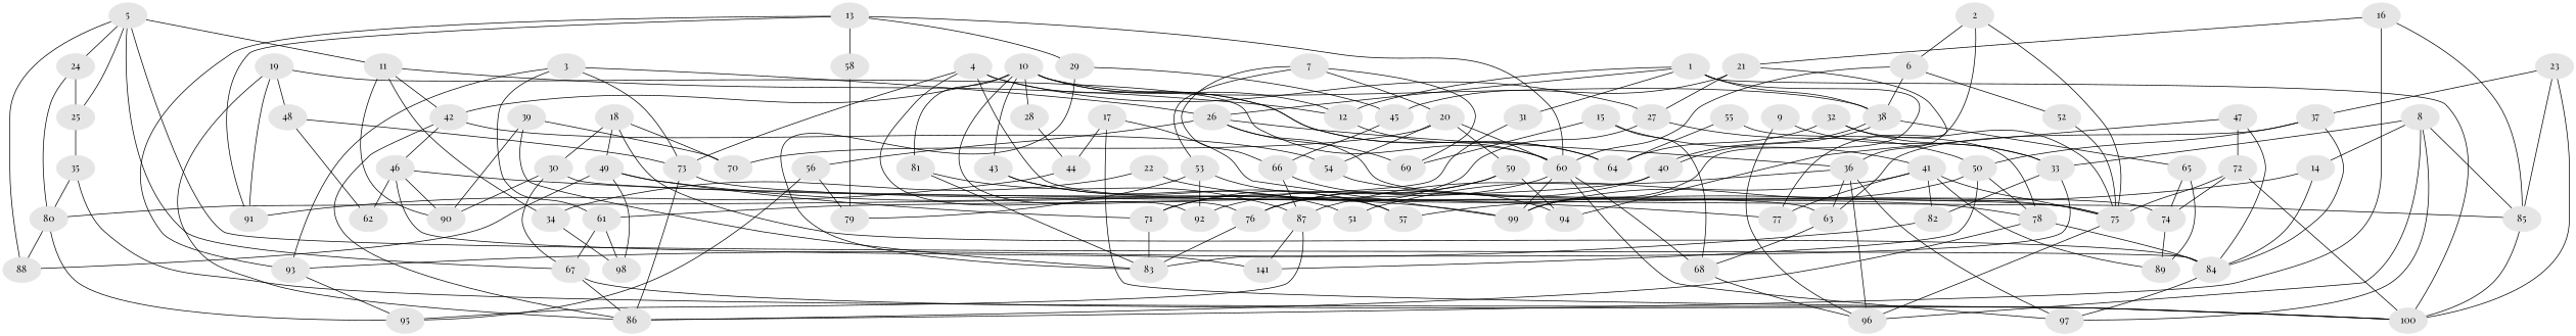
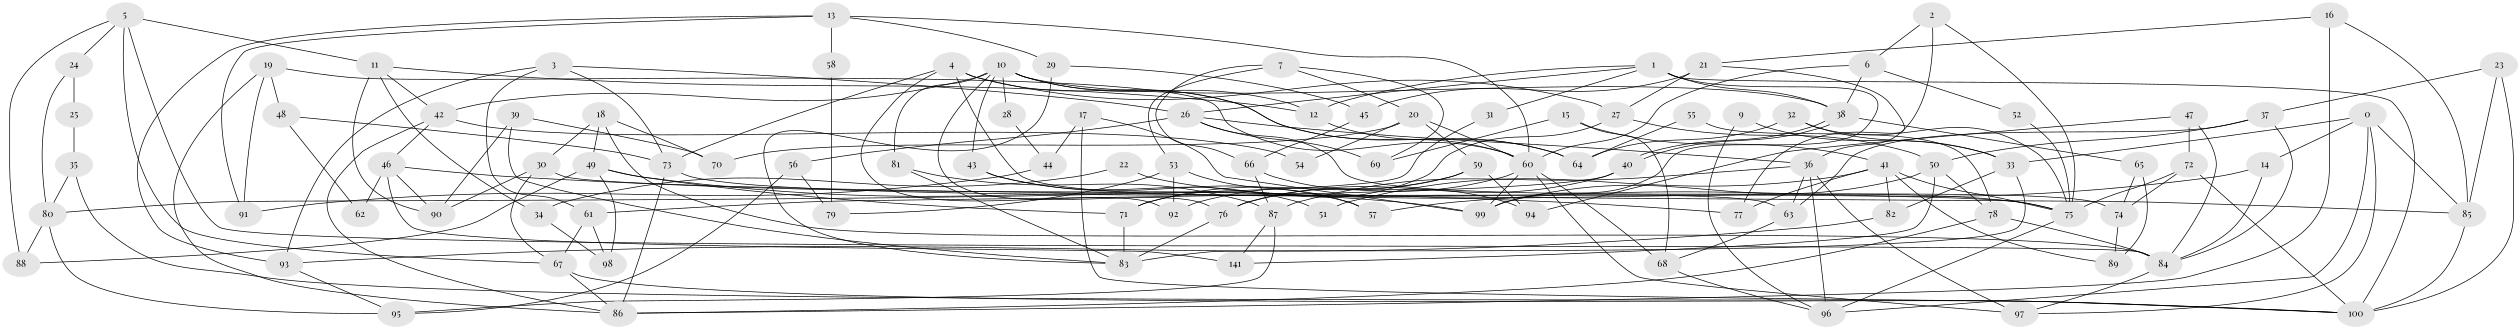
  graph {
    fontname="Playfair Display"
    node [color=gray90 fontname="Playfair Display" style=filled]
    edge [fontname="Playfair Display"]
    1
    12
    26
    31
    38
    99
    100
    64
    36
    69
    56
    74
    80
    40
    65
    2
    6
    75
    52
    60
    63
    96
    97
    87
    3
    61
    73
    93
    67
    98
    86
    95
    4
    27
    92
    50
    71
    68
    5
    11
    24
    25
    84
    88
    42
    34
    90
    35
    7
    20
    53
    66
    70
    54
    59
    57
    79
    94
-   8
+   8 [label=0]
    14
    33
    85
    83
    82
    9
    10
    28
    43
    76
    81
    44
    46
    51
    13
    29
    58
    91
    45
    15
    41
    77
    89
    16
    21
    17
    18
    30
    49
    19
    48
    62
    78
    22
    23
    37
    n96 [label=141]
    32
    39
    47
    72
    55
    1 -- 12
    1 -- 26
    1 -- 31
    1 -- 38
    1 -- 99
    1 -- 100
    12 -- 64
    26 -- 36
    26 -- 69
    26 -- 56
    26 -- 74
    31 -- 80
    38 -- 40
    38 -- 40
    38 -- 65
    36 -- 63
    36 -- 96
    36 -- 97
    36 -- 87
    56 -- 95
    56 -- 79
    74 -- 89
    80 -- 95
    80 -- 88
    40 -- 61
    40 -- 76
    65 -- 74
    65 -- 89
    2 -- 36
    2 -- 6
    2 -- 75
    6 -- 38
    6 -- 52
    6 -- 60
    75 -- 96
    52 -- 75
    60 -- 99
    60 -- 97
    60 -- 92
    60 -- 68
    63 -- 68
    87 -- 95
    87 -- n96
    3 -- 26
    3 -- 61
    3 -- 73
    3 -- 93
    61 -- 67
    61 -- 98
    73 -- 75
    73 -- 86
    93 -- 95
    67 -- 100
    67 -- 86
    4 -- 64
    4 -- 63
    4 -- 73
    4 -- 27
    4 -- 92
    27 -- 50
    27 -- 71
    50 -- 99
    50 -- 78
    50 -- n96
    71 -- 83
    68 -- 96
    5 -- 67
    5 -- 11
    5 -- 24
-   5 -- 25
    5 -- 84
    5 -- 88
    11 -- 12
    11 -- 42
    11 -- 34
    11 -- 90
    24 -- 80
    24 -- 25
    25 -- 35
    84 -- 97
    42 -- 86
    42 -- 54
    42 -- 46
    34 -- 98
    35 -- 100
    35 -- 80
    7 -- 69
    7 -- 20
    7 -- 53
    7 -- 66
    20 -- 60
    20 -- 70
    20 -- 54
    20 -- 59
    53 -- 92
    53 -- 57
    53 -- 79
    66 -- 87
    66 -- 94
-   54 -- 78
    59 -- 71
    59 -- 94
    59 -- 76
    8 -- 96
    8 -- 97
    8 -- 14
    8 -- 33
    8 -- 85
    14 -- 84
    14 -- 57
    33 -- 83
    33 -- 82
    85 -- 100
    82 -- 93
    9 -- 96
    9 -- 33
    10 -- 12
    10 -- 38
    10 -- 60
    10 -- 42
    10 -- 28
    10 -- 43
    10 -- 76
    10 -- 81
    28 -- 44
    43 -- 57
    43 -- 51
    76 -- 83
    81 -- 87
    81 -- 83
    44 -- 91
    46 -- 90
    46 -- 77
    46 -- 62
    46 -- n96
    13 -- 60
    13 -- 93
    13 -- 29
    13 -- 58
    13 -- 91
    29 -- 83
    29 -- 45
    58 -- 79
    45 -- 66
    15 -- 69
    15 -- 68
    15 -- 41
    41 -- 75
    41 -- 82
    41 -- 51
    41 -- 77
    41 -- 89
    16 -- 86
    16 -- 85
    16 -- 21
    21 -- 27
    21 -- 45
    21 -- 77
    17 -- 99
    17 -- 100
    17 -- 44
    18 -- 84
    18 -- 70
    18 -- 30
    18 -- 49
    30 -- 67
    30 -- 90
    30 -- 85
    49 -- 99
    49 -- 98
    49 -- 71
    49 -- 88
    19 -- 60
    19 -- 86
    19 -- 91
    19 -- 48
    48 -- 73
    48 -- 62
    78 -- 86
    78 -- 84
    22 -- 75
    22 -- 34
    23 -- 100
    23 -- 85
    23 -- 37
    37 -- 63
    37 -- 50
    37 -- 84
    32 -- 64
    32 -- 75
    32 -- 33
    39 -- 90
    39 -- 70
    39 -- 83
    47 -- 84
    47 -- 94
    47 -- 72
    72 -- 100
    72 -- 74
    72 -- 75
    55 -- 64
    55 -- 78
  }
